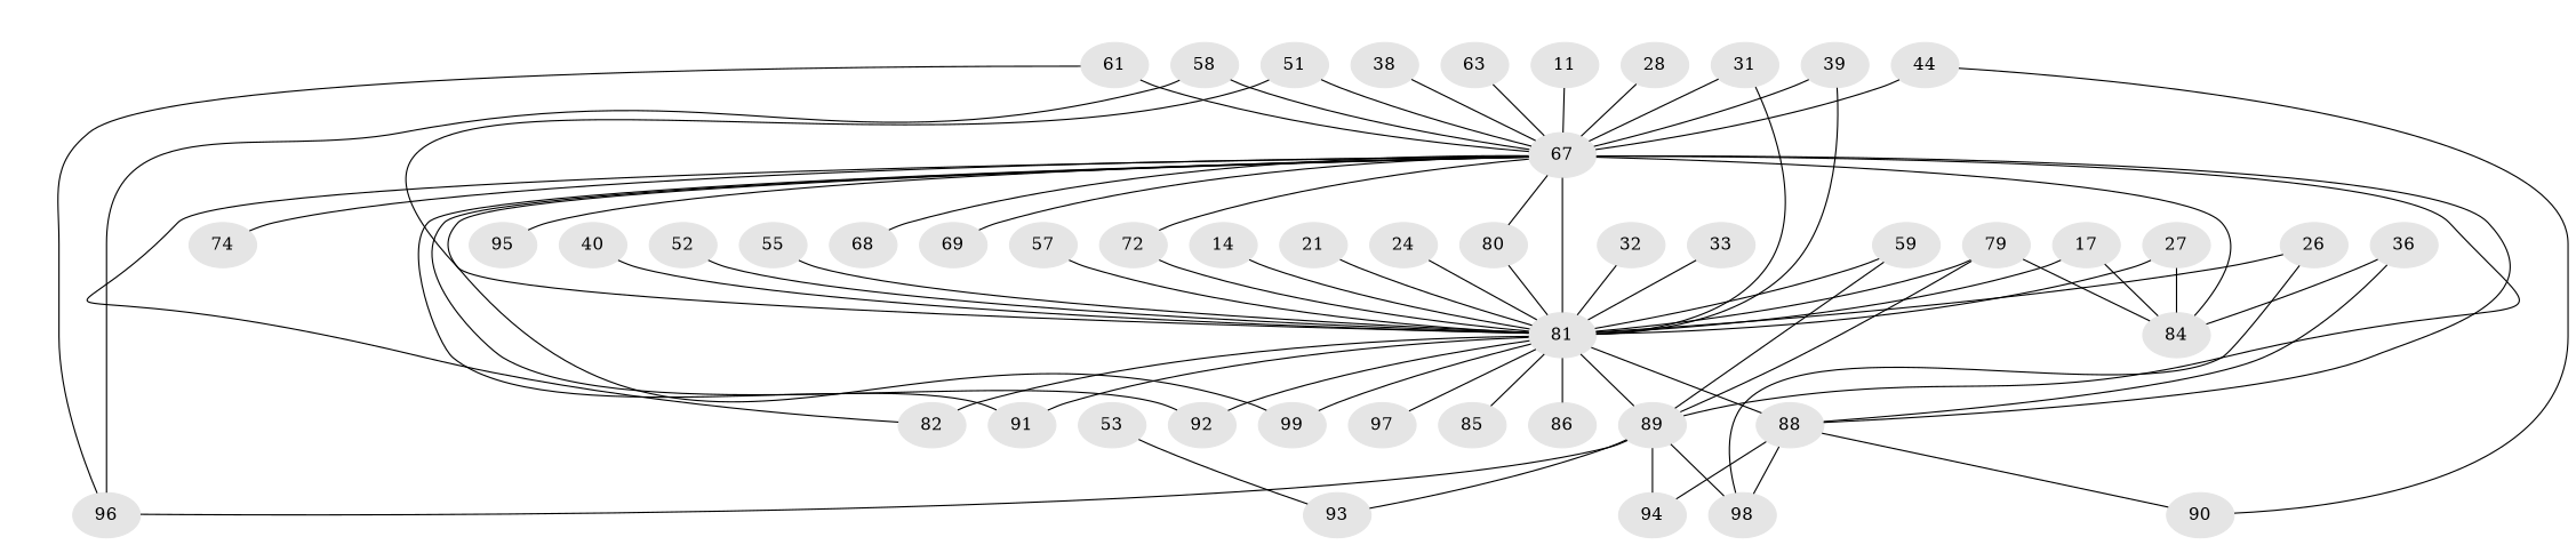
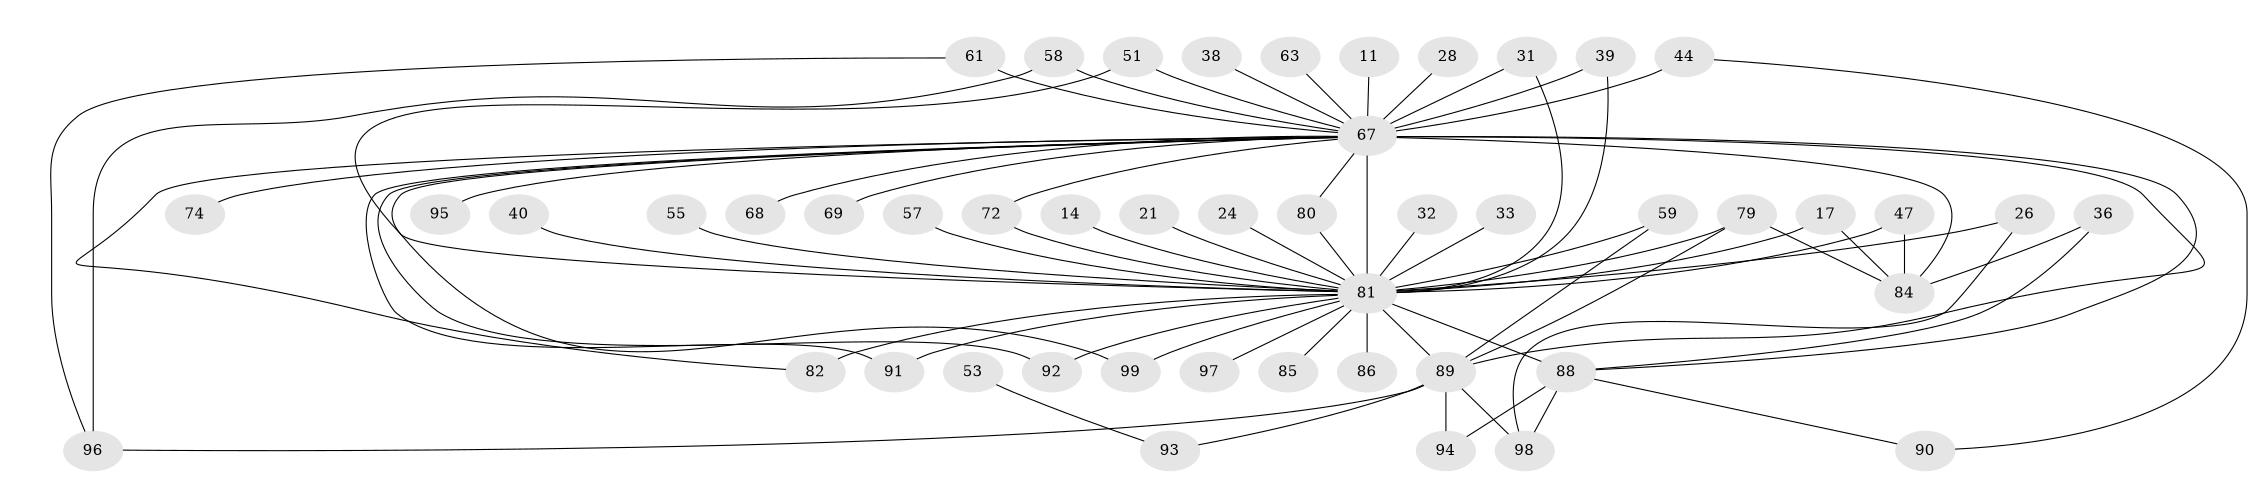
  graph {
    node [color=gray90 style=filled]
    67 [super="+10"]
    81 [super="+35+49+43+37+73+78+62+9"]
    84 [super="+77"]
    88 [super="+75+76"]
    89 [super="+71+50+87+5+70"]
    68
    69
    72 [super="+60"]
    74
    80
    82 [super="+22"]
    91
    92 [super="+27"]
    95 [super="+45"]
    99
    11
    85 [super="+64"]
    86
    97 [super="+25+83"]
    14
    17
    21
    24
    26
    98 [super="+56"]
    28
    31 [super="+19"]
    32
    33
    36
    90
    94
    38
    39
    40
    44
-   47 [label=27]
+   47
    51
-   52
    53
    93
    55
    57
    58
    96 [super="+65"]
    59
    61
    63
    79 [super="+48+18"]
    67 -- 81 [weight=21]
    67 -- 84 [weight=4]
    67 -- 88 [weight=2]
    67 -- 89 [weight=10]
    67 -- 68 [weight=2]
    67 -- 69 [weight=2]
    67 -- 72
    67 -- 74 [weight=2]
    67 -- 80
    67 -- 82 [weight=2]
    67 -- 91
    67 -- 92
    67 -- 95
    67 -- 99
    81 -- 88 [weight=9]
    81 -- 89 [weight=17]
    81 -- 82 [weight=3]
    81 -- 91
    81 -- 92 [weight=2]
    81 -- 99
    81 -- 85
    81 -- 86 [weight=2]
    81 -- 97 [weight=4]
    88 -- 98
    88 -- 90
    88 -- 94
    89 -- 98
    89 -- 94
    89 -- 93
    89 -- 96
    72 -- 81 [weight=2]
    80 -- 81
    11 -- 67 [weight=2]
    14 -- 81 [weight=2]
    17 -- 81
    17 -- 84
    21 -- 81 [weight=2]
    24 -- 81 [weight=2]
    26 -- 81 [weight=3]
    26 -- 98
    28 -- 67 [weight=2]
    31 -- 67 [weight=2]
    31 -- 81 [weight=2]
    32 -- 81
    33 -- 81 [weight=2]
    36 -- 84
    36 -- 88
    38 -- 67 [weight=2]
    39 -- 67
    39 -- 81
    40 -- 81 [weight=2]
    44 -- 67 [weight=2]
    44 -- 90
    47 -- 81
    47 -- 84
    51 -- 67
    51 -- 81
-   52 -- 81 [weight=2]
    53 -- 93
    55 -- 81 [weight=2]
    57 -- 81 [weight=2]
    58 -- 67 [weight=2]
    58 -- 96
    59 -- 81
    59 -- 89
    61 -- 67 [weight=2]
    61 -- 96
    63 -- 67
    79 -- 81 [weight=2]
    79 -- 84
    79 -- 89
  }
